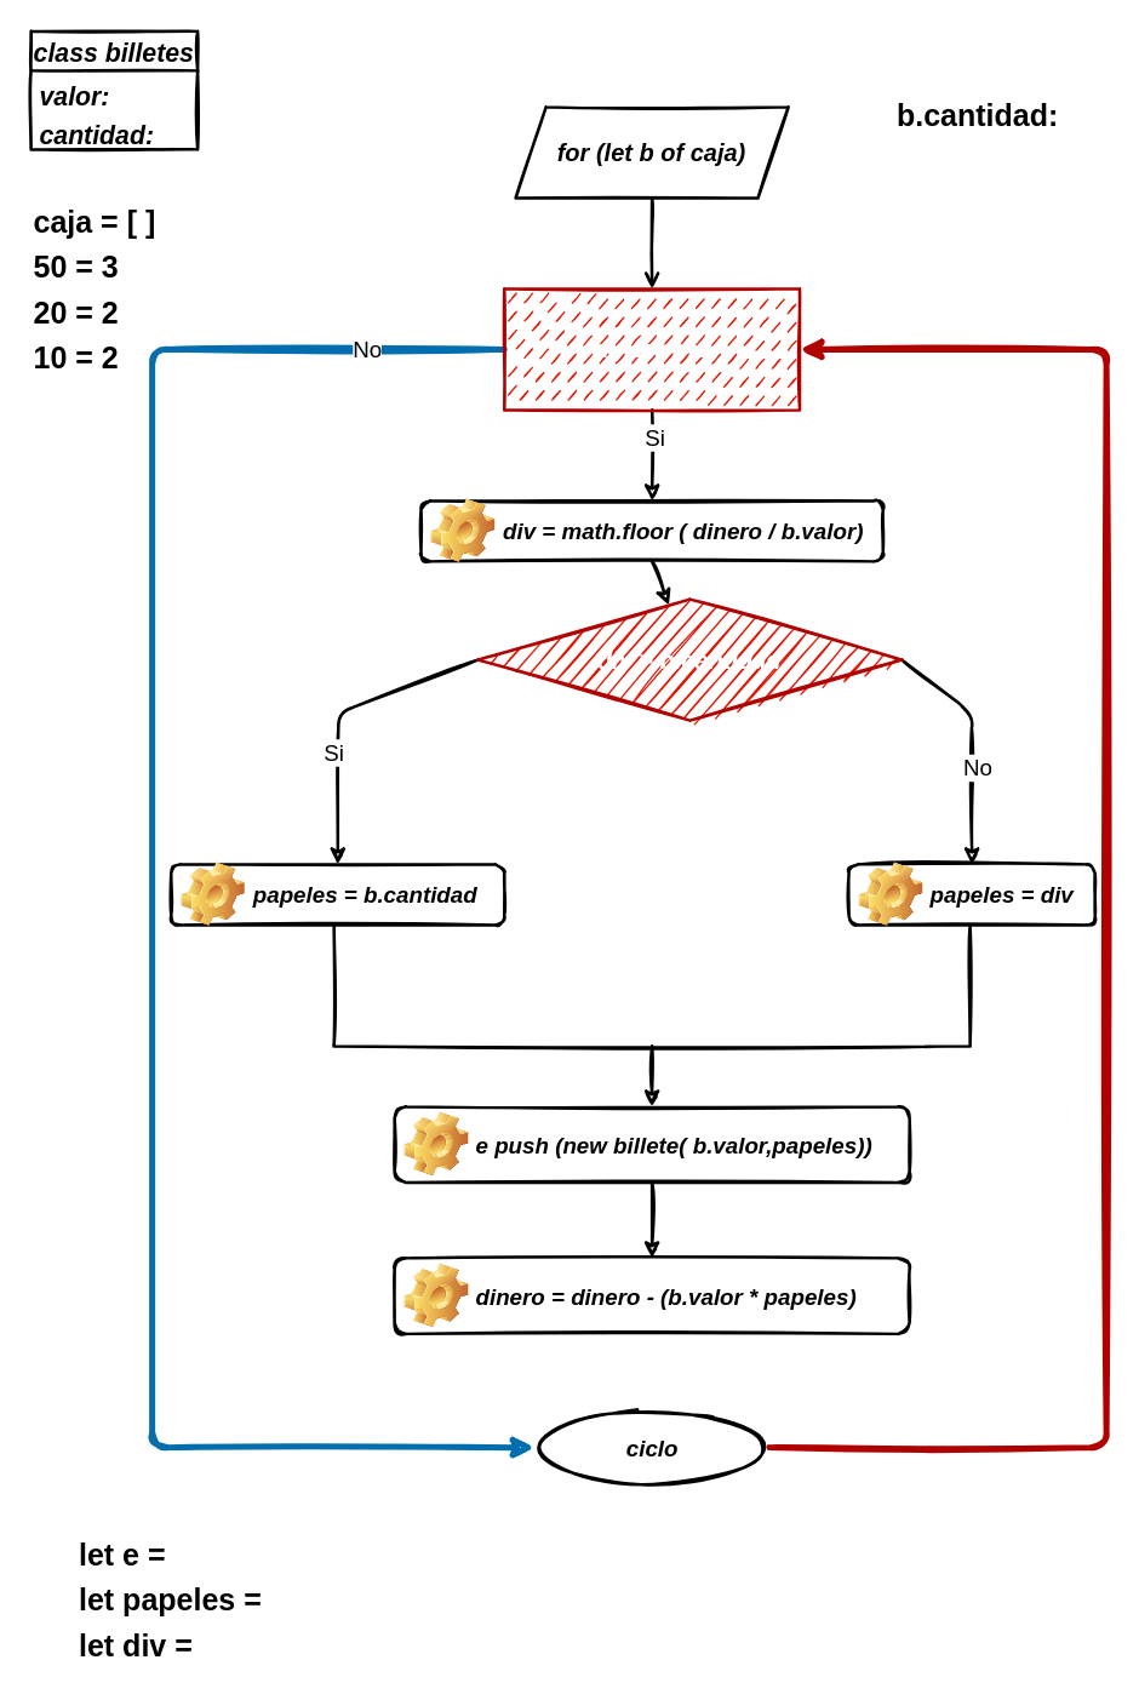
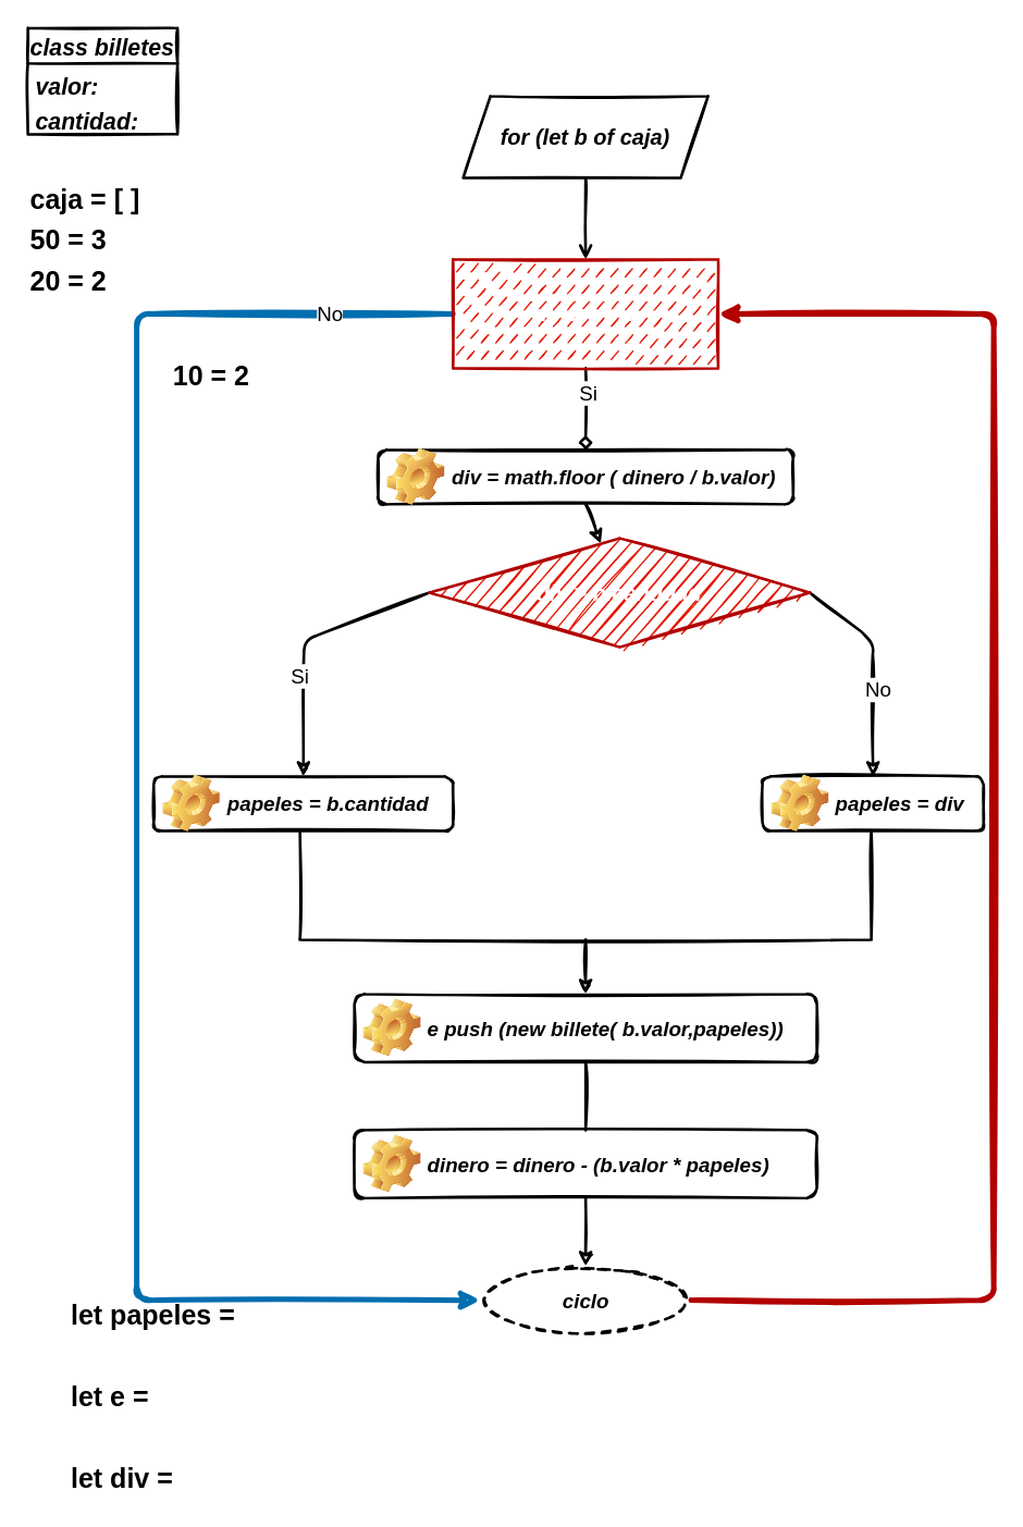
  <mxCell id="0" />
  <mxCell id="1" parent="0" />
  <mxCell id="2" value="" style="edgeStyle=none;sketch=1;html=1;fontSize=15;strokeWidth=2;endArrow=open;" parent="1" source="3" target="8" edge="1"><mxGeometry relative="1" as="geometry" /></mxCell>
  <mxCell id="3" value="for (let b of caja)" style="shape=parallelogram;perimeter=parallelogramPerimeter;whiteSpace=wrap;html=1;fixedSize=1;fontSize=16;sketch=1;strokeWidth=2;fontStyle=3" parent="1" vertex="1"><mxGeometry x="340" y="70" width="180" height="60" as="geometry" /></mxCell>
  <mxCell id="4" style="edgeStyle=none;sketch=1;html=1;exitX=0;exitY=0.5;exitDx=0;exitDy=0;entryX=0;entryY=0.5;entryDx=0;entryDy=0;fontSize=15;strokeWidth=4;rounded=1;fillColor=#1ba1e2;strokeColor=#006EAF;" parent="1" source="8" target="25" edge="1"><mxGeometry relative="1" as="geometry"><Array as="points"><mxPoint x="100" y="230" /><mxPoint x="100" y="955" /></Array></mxGeometry></mxCell>
  <mxCell id="5" value="No" style="edgeLabel;html=1;align=center;verticalAlign=middle;resizable=0;points=[];fontSize=15;" parent="4" vertex="1" connectable="0"><mxGeometry x="-0.85" y="-1" relative="1" as="geometry"><mxPoint as="offset" /></mxGeometry></mxCell>
- <mxCell id="6" style="edgeStyle=none;sketch=1;html=1;exitX=0.5;exitY=1;exitDx=0;exitDy=0;entryX=0.5;entryY=0;entryDx=0;entryDy=0;fontSize=15;strokeWidth=2;" parent="1" source="8" target="19" edge="1"><mxGeometry relative="1" as="geometry" /></mxCell>
+ <mxCell id="6" style="edgeStyle=none;sketch=1;html=1;exitX=0.5;exitY=1;exitDx=0;exitDy=0;entryX=0.5;entryY=0;entryDx=0;entryDy=0;fontSize=15;strokeWidth=2;endArrow=diamond;" parent="1" source="8" target="19" edge="1"><mxGeometry relative="1" as="geometry" /></mxCell>
  <mxCell id="7" value="Si" style="edgeLabel;html=1;align=center;verticalAlign=middle;resizable=0;points=[];fontSize=15;" parent="6" vertex="1" connectable="0"><mxGeometry x="-0.45" y="1" relative="1" as="geometry"><mxPoint as="offset" /></mxGeometry></mxCell>
  <mxCell id="8" value="dinero &amp;gt; 0" style="whiteSpace=wrap;html=1;fontSize=16;sketch=1;strokeWidth=2;fillStyle=dashed;fontStyle=3;fillColor=#e51400;strokeColor=#B20000;fontColor=#ffffff;rounded=0;" parent="1" vertex="1"><mxGeometry x="332.5" y="190" width="195" height="80" as="geometry" /></mxCell>
  <mxCell id="9" value="" style="edgeStyle=none;sketch=1;html=1;fontSize=15;strokeWidth=2;exitX=0.5;exitY=1;exitDx=0;exitDy=0;" parent="1" source="19" target="14" edge="1"><mxGeometry relative="1" as="geometry"><mxPoint x="430" y="370" as="sourcePoint" /></mxGeometry></mxCell>
  <mxCell id="10" style="edgeStyle=none;sketch=1;html=1;exitX=0;exitY=0.5;exitDx=0;exitDy=0;fontSize=15;strokeWidth=2;entryX=0.5;entryY=0;entryDx=0;entryDy=0;" parent="1" source="14" target="17" edge="1"><mxGeometry relative="1" as="geometry"><mxPoint x="210" y="470" as="targetPoint" /><Array as="points"><mxPoint x="223" y="470" /></Array></mxGeometry></mxCell>
  <mxCell id="11" value="Si" style="edgeLabel;html=1;align=center;verticalAlign=middle;resizable=0;points=[];fontSize=15;" parent="10" vertex="1" connectable="0"><mxGeometry x="0.086" y="-1" relative="1" as="geometry"><mxPoint x="-2" y="16" as="offset" /></mxGeometry></mxCell>
  <mxCell id="12" style="edgeStyle=none;sketch=1;html=1;exitX=1;exitY=0.5;exitDx=0;exitDy=0;entryX=0.5;entryY=0;entryDx=0;entryDy=0;fontSize=15;strokeWidth=2;" parent="1" source="14" target="18" edge="1"><mxGeometry relative="1" as="geometry"><Array as="points"><mxPoint x="641" y="470" /></Array></mxGeometry></mxCell>
  <mxCell id="13" value="No" style="edgeLabel;html=1;align=center;verticalAlign=middle;resizable=0;points=[];fontSize=15;" parent="12" vertex="1" connectable="0"><mxGeometry x="0.177" y="3" relative="1" as="geometry"><mxPoint as="offset" /></mxGeometry></mxCell>
  <mxCell id="14" value="div &amp;gt; b.cantidad" style="rhombus;whiteSpace=wrap;html=1;fontSize=16;sketch=1;strokeWidth=2;fontStyle=3;fillColor=#e51400;fontColor=#ffffff;strokeColor=#B20000;" parent="1" vertex="1"><mxGeometry x="315" y="395" width="280" height="80" as="geometry" /></mxCell>
  <mxCell id="15" style="edgeStyle=none;sketch=1;html=1;exitX=0.5;exitY=1;exitDx=0;exitDy=0;fontSize=15;strokeWidth=2;" parent="1" source="16" edge="1"><mxGeometry relative="1" as="geometry"><mxPoint x="430" y="730" as="targetPoint" /></mxGeometry></mxCell>
  <mxCell id="16" value="" style="shape=partialRectangle;whiteSpace=wrap;html=1;bottom=1;right=1;left=1;top=0;fillColor=none;routingCenterX=-0.5;sketch=1;fontSize=15;strokeWidth=2;" parent="1" vertex="1"><mxGeometry x="220" y="610" width="420" height="80" as="geometry" /></mxCell>
  <mxCell id="17" value="papeles = b.cantidad" style="label;whiteSpace=wrap;html=1;image=img/clipart/Gear_128x128.png;sketch=1;fontSize=15;strokeWidth=2;gradientColor=none;fontStyle=3" parent="1" vertex="1"><mxGeometry x="112.5" y="570" width="220" height="40" as="geometry" /></mxCell>
  <mxCell id="18" value="papeles = div" style="label;whiteSpace=wrap;html=1;image=img/clipart/Gear_128x128.png;sketch=1;fontSize=15;strokeWidth=2;gradientColor=none;fontStyle=3" parent="1" vertex="1"><mxGeometry x="560" y="570" width="162.5" height="40" as="geometry" /></mxCell>
  <mxCell id="19" value="div = math.floor ( dinero / b.valor)" style="label;whiteSpace=wrap;html=1;image=img/clipart/Gear_128x128.png;sketch=1;fillStyle=dashed;fontSize=15;strokeWidth=2;gradientColor=none;fontStyle=3" parent="1" vertex="1"><mxGeometry x="277.5" y="330" width="305" height="40" as="geometry" /></mxCell>
- <mxCell id="20" style="edgeStyle=none;sketch=1;html=1;exitX=0.5;exitY=1;exitDx=0;exitDy=0;entryX=0.5;entryY=0;entryDx=0;entryDy=0;fontSize=15;strokeWidth=2;" parent="1" source="21" target="23" edge="1"><mxGeometry relative="1" as="geometry" /></mxCell>
+ <mxCell id="20" style="edgeStyle=none;sketch=1;html=1;exitX=0.5;exitY=1;exitDx=0;exitDy=0;entryX=0.5;entryY=0;entryDx=0;entryDy=0;fontSize=15;strokeWidth=2;endArrow=none;" parent="1" source="21" target="23" edge="1"><mxGeometry relative="1" as="geometry" /></mxCell>
  <mxCell id="21" value="e push (new billete( b.valor,papeles))" style="label;whiteSpace=wrap;html=1;image=img/clipart/Gear_128x128.png;sketch=1;fillStyle=dashed;fontSize=15;strokeWidth=2;gradientColor=none;fontStyle=3" parent="1" vertex="1"><mxGeometry x="260" y="730" width="340" height="50" as="geometry" /></mxCell>
+ <mxCell id="22" style="edgeStyle=none;sketch=1;html=1;exitX=0.5;exitY=1;exitDx=0;exitDy=0;entryX=0.5;entryY=0;entryDx=0;entryDy=0;fontSize=15;strokeWidth=2;" parent="1" source="23" target="25" edge="1"><mxGeometry relative="1" as="geometry" /></mxCell>
  <mxCell id="23" value="dinero = dinero - (b.valor * papeles)" style="label;whiteSpace=wrap;html=1;image=img/clipart/Gear_128x128.png;sketch=1;fillStyle=dashed;fontSize=15;strokeWidth=2;gradientColor=none;fontStyle=3" parent="1" vertex="1"><mxGeometry x="260" y="830" width="340" height="50" as="geometry" /></mxCell>
  <mxCell id="24" style="edgeStyle=none;sketch=1;html=1;exitX=1;exitY=0.5;exitDx=0;exitDy=0;fontSize=15;strokeWidth=4;entryX=1;entryY=0.5;entryDx=0;entryDy=0;fillColor=#e51400;strokeColor=#B20000;" parent="1" source="25" target="8" edge="1"><mxGeometry relative="1" as="geometry"><mxPoint x="780" y="955" as="targetPoint" /><Array as="points"><mxPoint x="730" y="955" /><mxPoint x="730" y="230" /></Array></mxGeometry></mxCell>
- <mxCell id="25" value="ciclo" style="ellipse;whiteSpace=wrap;html=1;sketch=1;fillStyle=dashed;fontSize=15;strokeWidth=2;gradientColor=none;fontStyle=3" parent="1" vertex="1"><mxGeometry x="352.5" y="930" width="155" height="50" as="geometry" /></mxCell>
+ <mxCell id="25" value="ciclo" style="ellipse;whiteSpace=wrap;html=1;sketch=1;fillStyle=dashed;fontSize=15;strokeWidth=2;gradientColor=none;fontStyle=3;dashed=1;" parent="1" vertex="1"><mxGeometry x="352.5" y="930" width="155" height="50" as="geometry" /></mxCell>
  <mxCell id="26" value="class billetes" style="swimlane;fontStyle=3;childLayout=stackLayout;horizontal=1;startSize=26;fillColor=none;horizontalStack=0;resizeParent=1;resizeParentMax=0;resizeLast=0;collapsible=1;marginBottom=0;sketch=1;fillStyle=dashed;fontSize=17;strokeWidth=2;" parent="1" vertex="1"><mxGeometry x="20" y="20" width="110" height="78" as="geometry"><mxRectangle x="-110" y="30" width="120" height="26" as="alternateBounds" /></mxGeometry></mxCell>
  <mxCell id="27" value="valor:" style="text;strokeColor=none;fillColor=none;align=left;verticalAlign=top;spacingLeft=4;spacingRight=4;overflow=hidden;rotatable=0;points=[[0,0.5],[1,0.5]];portConstraint=eastwest;sketch=1;fillStyle=dashed;fontSize=17;fontStyle=3" parent="26" vertex="1"><mxGeometry y="26" width="110" height="26" as="geometry" /></mxCell>
  <mxCell id="28" value="cantidad:" style="text;strokeColor=none;fillColor=none;align=left;verticalAlign=top;spacingLeft=4;spacingRight=4;overflow=hidden;rotatable=0;points=[[0,0.5],[1,0.5]];portConstraint=eastwest;sketch=1;fillStyle=dashed;fontSize=17;fontStyle=3" parent="26" vertex="1"><mxGeometry y="52" width="110" height="26" as="geometry" /></mxCell>
  <mxCell id="29" value="caja = [ ]" style="text;html=1;strokeColor=none;fillColor=none;align=left;verticalAlign=middle;whiteSpace=wrap;rounded=0;sketch=1;fillStyle=dashed;fontSize=20;fontStyle=1" parent="1" vertex="1"><mxGeometry x="20" y="130" width="140" height="30" as="geometry" /></mxCell>
  <mxCell id="30" value="50 = 3&amp;nbsp;" style="text;html=1;strokeColor=none;fillColor=none;align=left;verticalAlign=middle;whiteSpace=wrap;rounded=0;sketch=1;fillStyle=dashed;fontSize=20;fontStyle=1" parent="1" vertex="1"><mxGeometry x="20" y="160" width="140" height="30" as="geometry" /></mxCell>
  <mxCell id="31" value="20 = 2&amp;nbsp;" style="text;html=1;strokeColor=none;fillColor=none;align=left;verticalAlign=middle;whiteSpace=wrap;rounded=0;sketch=1;fillStyle=dashed;fontSize=20;fontStyle=1" parent="1" vertex="1"><mxGeometry x="20" y="190" width="140" height="30" as="geometry" /></mxCell>
- <mxCell id="32" value="10 = 2" style="text;html=1;strokeColor=none;fillColor=none;align=left;verticalAlign=middle;whiteSpace=wrap;rounded=0;sketch=1;fillStyle=dashed;fontSize=20;fontStyle=1" parent="1" vertex="1"><mxGeometry x="20" y="220" width="140" height="30" as="geometry" /></mxCell>
- <mxCell id="33" value="b.cantidad:" style="text;html=1;strokeColor=none;fillColor=none;align=left;verticalAlign=middle;whiteSpace=wrap;rounded=0;sketch=1;fillStyle=dashed;fontSize=20;fontStyle=1" parent="1" vertex="1"><mxGeometry x="590" y="60" width="140" height="30" as="geometry" /></mxCell>
- <mxCell id="34" value="b.valor:" style="text;html=1;strokeColor=none;fillColor=none;align=left;verticalAlign=middle;whiteSpace=wrap;rounded=0;sketch=1;fillStyle=dashed;fontSize=20;fontStyle=1;fontColor=#FFFFFF;" parent="1" vertex="1"><mxGeometry x="590" y="30" width="140" height="30" as="geometry" /></mxCell>
+ <mxCell id="32" value="10 = 2" style="text;html=1;strokeColor=none;fillColor=none;align=left;verticalAlign=middle;whiteSpace=wrap;rounded=0;sketch=1;fillStyle=dashed;fontSize=20;fontStyle=1" parent="1" vertex="1"><mxGeometry x="125" y="260" width="140" height="30" as="geometry" /></mxCell>
+ <mxCell id="34" value="b.billetes:" style="text;html=1;strokeColor=none;fillColor=none;align=left;verticalAlign=middle;whiteSpace=wrap;rounded=0;sketch=1;fillStyle=dashed;fontSize=20;fontStyle=1;fontColor=#FFFFFF;" parent="1" vertex="1"><mxGeometry x="590" y="30" width="140" height="30" as="geometry" /></mxCell>
  <mxCell id="35" value="let e =" style="text;html=1;strokeColor=none;fillColor=none;align=left;verticalAlign=middle;whiteSpace=wrap;rounded=0;sketch=1;fillStyle=dashed;fontSize=20;fontStyle=1" parent="1" vertex="1"><mxGeometry x="50" y="1010" width="140" height="30" as="geometry" /></mxCell>
- <mxCell id="36" value="let papeles =" style="text;html=1;strokeColor=none;fillColor=none;align=left;verticalAlign=middle;whiteSpace=wrap;rounded=0;sketch=1;fillStyle=dashed;fontSize=20;fontStyle=1" parent="1" vertex="1"><mxGeometry x="50" y="1040" width="140" height="30" as="geometry" /></mxCell>
+ <mxCell id="36" value="let papeles =" style="text;html=1;strokeColor=none;fillColor=none;align=left;verticalAlign=middle;whiteSpace=wrap;rounded=0;sketch=1;fillStyle=dashed;fontSize=20;fontStyle=1" parent="1" vertex="1"><mxGeometry x="50" y="950" width="140" height="30" as="geometry" /></mxCell>
  <mxCell id="37" value="let div =" style="text;html=1;strokeColor=none;fillColor=none;align=left;verticalAlign=middle;whiteSpace=wrap;rounded=0;sketch=1;fillStyle=dashed;fontSize=20;fontStyle=1" parent="1" vertex="1"><mxGeometry x="50" y="1070" width="140" height="30" as="geometry" /></mxCell>
